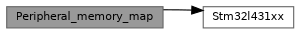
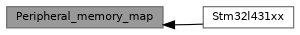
  digraph {
    rankdir=LR
    node [fontname=Helvetica fontsize=10 shape=box style=filled]
    n1 [color=gray40 fillcolor=grey60 fontcolor=black height=0.2 label=Peripheral_memory_map width=0.4]
    n2 [color=grey40 fillcolor=white height=0.2 label=Stm32l431xx width=0.4]
-   n2 -> n1 [dir=back fontname=Helvetica fontsize=10 labelfontname=Helvetica labelfontsize=10 shape=plaintext style=solid]
+   n1 -> n2 [dir=back fontname=Helvetica fontsize=10 labelfontname=Helvetica labelfontsize=10 shape=plaintext style=solid]
  }
